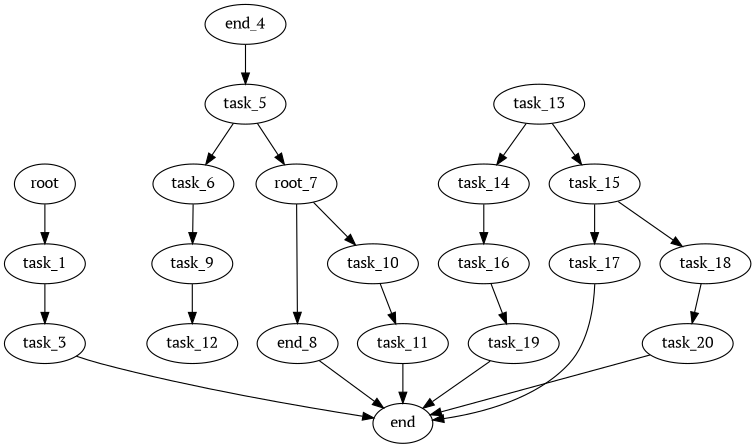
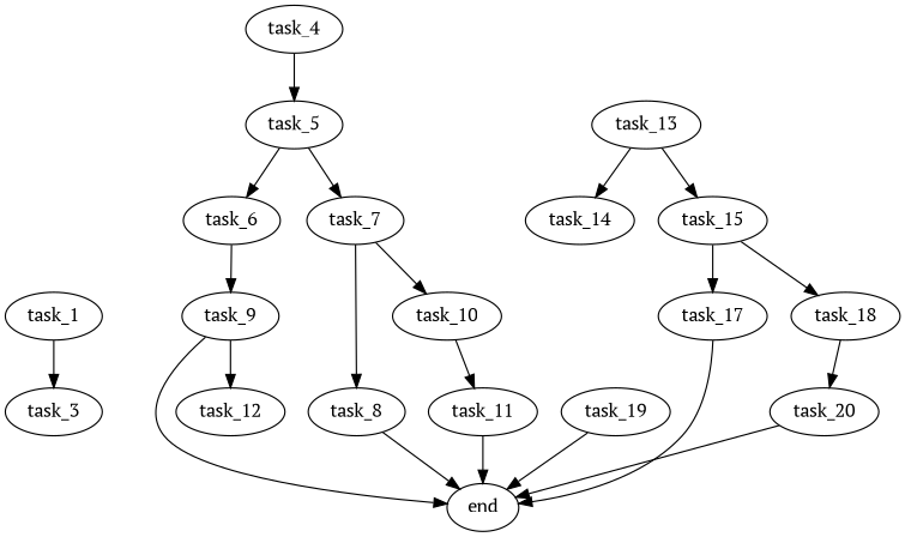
  digraph {
    fontname="PT Serif"
    node [fontname="PT Serif"]
    edge [fontname="PT Serif"]
-   root
    task_1
    task_3
    end
-   task_4 [label=end_4]
+   task_4
    task_5
    task_6
-   task_7 [label=root_7]
+   task_7
    task_9
-   task_8 [label=end_8]
+   task_8
    task_10
    task_12
    task_11
    task_13
    task_14
    task_15
-   task_16
    task_17
    task_18
    task_19
    task_20
-   root -> task_1
    task_1 -> task_3
-   task_3 -> end
+   task_9 -> end
    task_4 -> task_5
    task_5 -> task_6
    task_5 -> task_7
    task_6 -> task_9
    task_7 -> task_8
    task_7 -> task_10
    task_9 -> task_12
    task_8 -> end
    task_10 -> task_11
    task_11 -> end
    task_13 -> task_14
    task_13 -> task_15
-   task_14 -> task_16
    task_15 -> task_17
    task_15 -> task_18
-   task_16 -> task_19
    task_17 -> end
    task_18 -> task_20
    task_19 -> end
    task_20 -> end
  }
